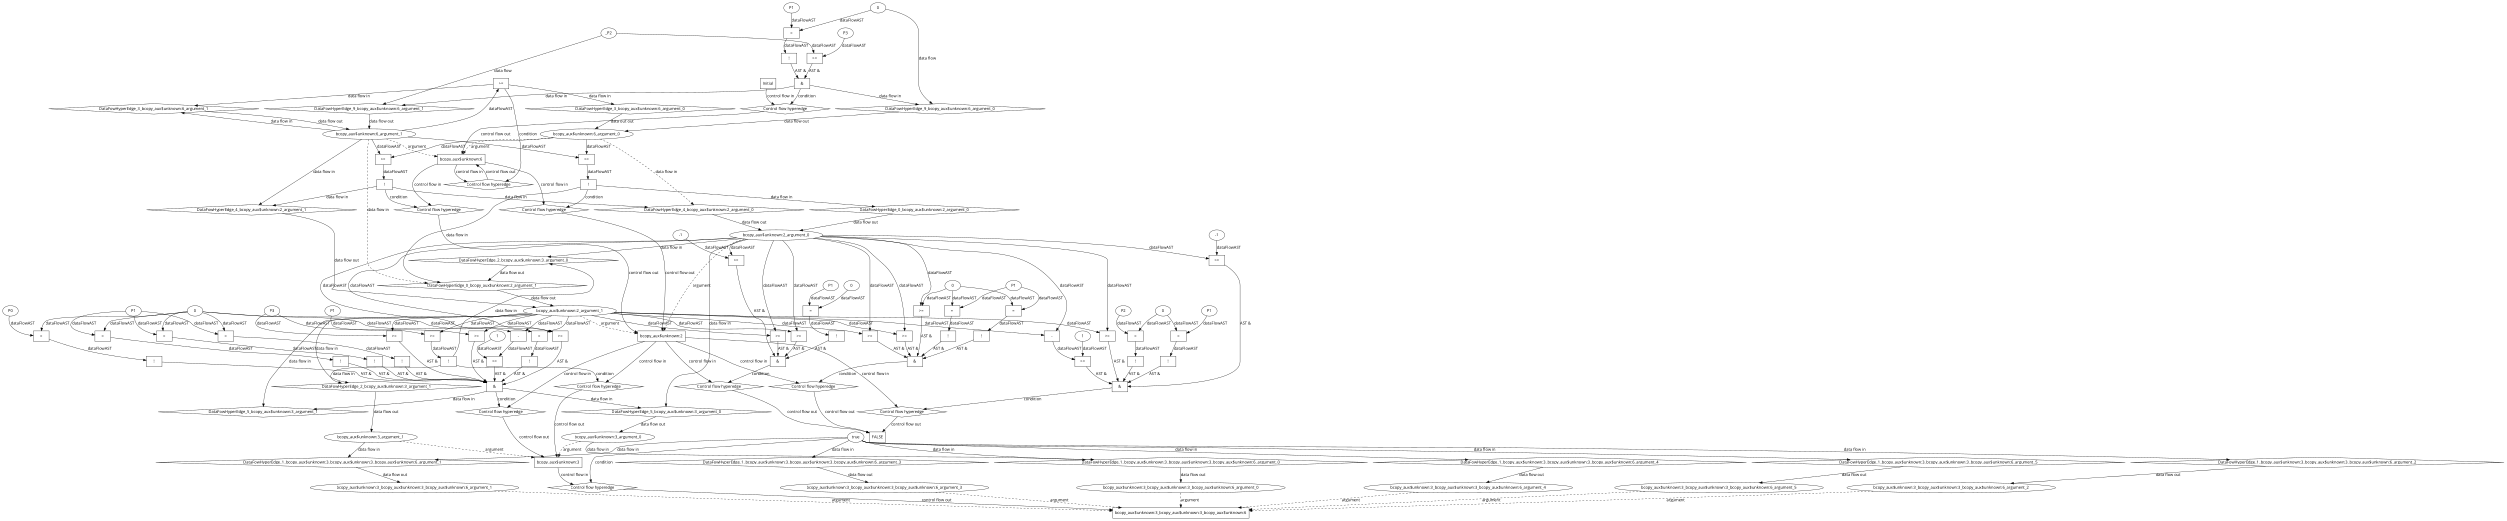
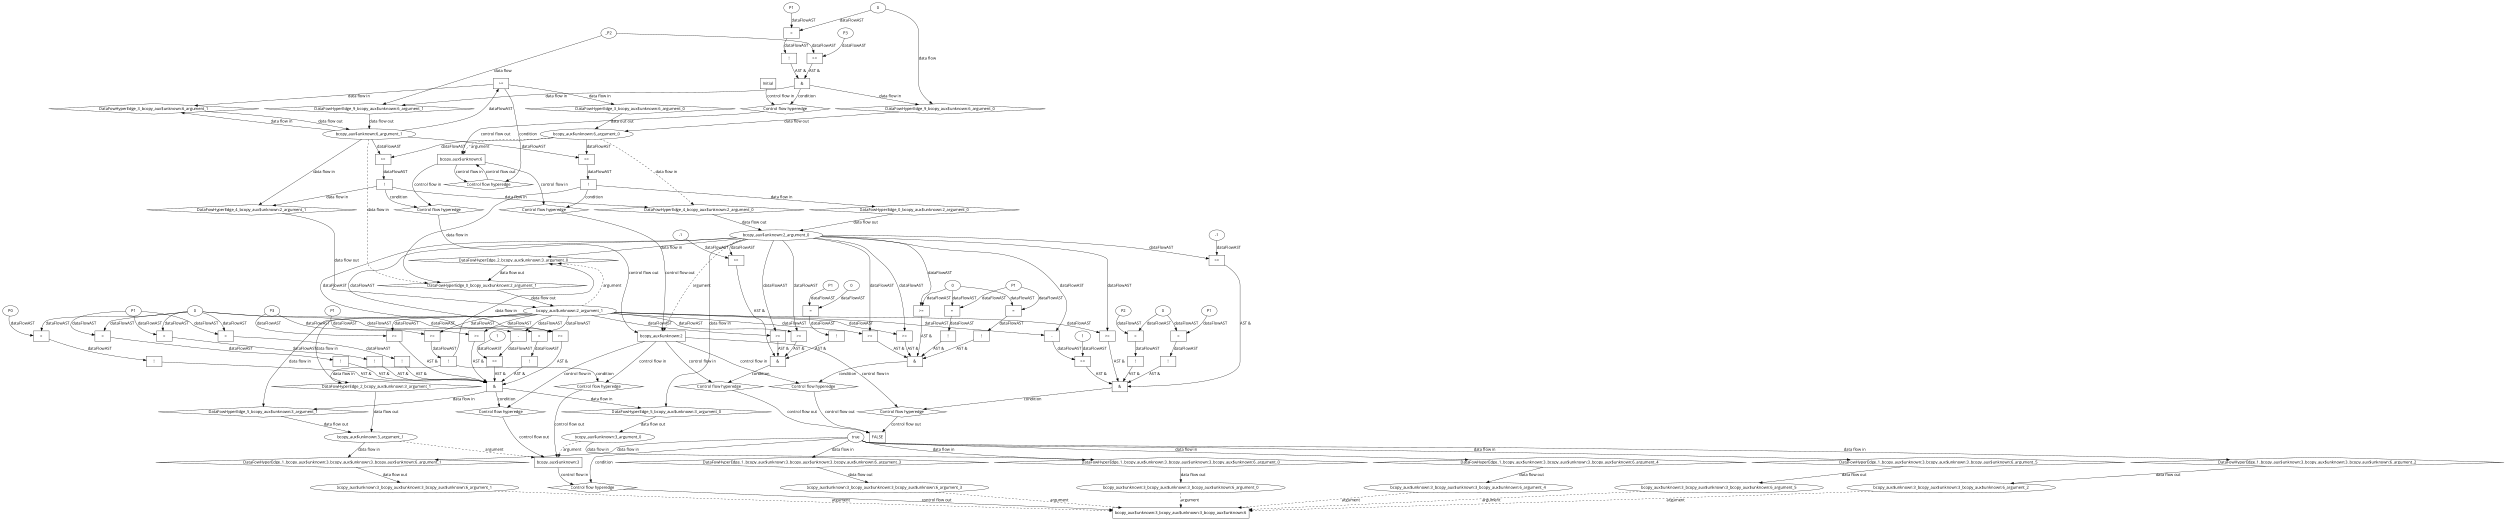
  digraph {
    fontname="Open Sans"
    node [fontname="Open Sans" nodeName=argument0 shape=rect]
    edge [fontname="Open Sans"]
    n1 [label="bcopy_aux$unknown:2" nodeName="bcopy_aux$unknown:2"]
    n2 [label="Control flow hyperedge" nodeName=ControlFowHyperEdge_2 shape=diamond]
    n3 [label="Control flow hyperedge" nodeName=ControlFowHyperEdge_5 shape=diamond]
    n4 [label="Control flow hyperedge" nodeName=ControlFowHyperEdge_6 shape=diamond]
    n5 [label="Control flow hyperedge" nodeName=ControlFowHyperEdge_7 shape=diamond]
    n6 [label="Control flow hyperedge" nodeName=ControlFowHyperEdge_8 shape=diamond]
    n7 [label="bcopy_aux$unknown:3" nodeName="bcopy_aux$unknown:3"]
    n8 [label=FALSE nodeName=FALSE]
    n9 [label="Control flow hyperedge" nodeName=ControlFowHyperEdge_1 shape=diamond]
    n10 [label="bcopy_aux$unknown:3_bcopy_aux$unknown:3_bcopy_aux$unknown:6" nodeName="bcopy_aux$unknown:3_bcopy_aux$unknown:3_bcopy_aux$unknown:6"]
    n11 [label="bcopy_aux$unknown:6" nodeName="bcopy_aux$unknown:6"]
    n12 [label="Control flow hyperedge" nodeName=ControlFowHyperEdge_0 shape=diamond]
    n13 [label="Control flow hyperedge" nodeName=ControlFowHyperEdge_3 shape=diamond]
    n14 [label="Control flow hyperedge" nodeName=ControlFowHyperEdge_4 shape=diamond]
    n15 [label=Initial nodeName=Initial]
    n16 [label="Control flow hyperedge" nodeName=ControlFowHyperEdge_9 shape=diamond]
    n17 [label="bcopy_aux$unknown:2_argument_0" shape=oval]
    n18 [label=">=" nodeName="xxxbcopy_aux$unknown:3___bcopy_aux$unknown:2_5xxxguard5_node_0"]
    n19 [label="-" nodeName="xxxbcopy_aux$unknown:3___bcopy_aux$unknown:2_5xxxguard7_node_1"]
    n20 [label=">=" nodeName="xxxFALSE___bcopy_aux$unknown:2_6xxxguard1_node_0"]
    n21 [label=">=" nodeName="xxxFALSE___bcopy_aux$unknown:2_6xxxguard2_node_0"]
    n22 [label=">=" nodeName="xxxFALSE___bcopy_aux$unknown:2_6xxxguard3_node_0"]
    n23 [label=">=" nodeName="xxxFALSE___bcopy_aux$unknown:2_7xxxguard1_node_0"]
    n24 [label=">=" nodeName="xxxFALSE___bcopy_aux$unknown:2_7xxxguard4_node_0"]
    n25 [label=">=" nodeName="xxxFALSE___bcopy_aux$unknown:2_7xxxguard_0_node_0"]
    n26 [label=">=" nodeName="xxxFALSE___bcopy_aux$unknown:2_8xxxguard4_node_0"]
    n27 [label="-" nodeName="xxxFALSE___bcopy_aux$unknown:2_8xxxguard1_node_1"]
    n28 [label=">=" nodeName="xxxFALSE___bcopy_aux$unknown:2_8xxxguard_0_node_0"]
    n29 [label="DataFowHyperEdge_2_bcopy_aux$unknown:3_argument_0" nodeName="DataFowHyperEdge_2_bcopy_aux$unknown:3_argument_0" shape=diamond]
    n30 [label="DataFowHyperEdge_5_bcopy_aux$unknown:3_argument_0" nodeName="DataFowHyperEdge_5_bcopy_aux$unknown:3_argument_0" shape=diamond]
    n31 [label="&" nodeName="xxxbcopy_aux$unknown:3___bcopy_aux$unknown:2_5xxx_and"]
    n32 [label=">=" nodeName="xxxbcopy_aux$unknown:3___bcopy_aux$unknown:2_5xxxguard7_node_0"]
    n33 [label="&" nodeName="xxxFALSE___bcopy_aux$unknown:2_6xxx_and"]
    n34 [label="&" nodeName="xxxFALSE___bcopy_aux$unknown:2_7xxx_and"]
    n35 [label="&" nodeName="xxxFALSE___bcopy_aux$unknown:2_8xxx_and"]
    n36 [label=">=" nodeName="xxxFALSE___bcopy_aux$unknown:2_8xxxguard1_node_0"]
    n37 [label="DataFowHyperEdge_0_bcopy_aux$unknown:2_argument_1" nodeName="DataFowHyperEdge_0_bcopy_aux$unknown:2_argument_1" shape=diamond]
    n38 [label="bcopy_aux$unknown:3_argument_0" shape=oval]
    n39 [label="bcopy_aux$unknown:2_argument_1" nodeName=argument1 shape=oval]
    n40 [label=">=" nodeName="xxxbcopy_aux$unknown:3___bcopy_aux$unknown:2_2xxxguard_0_node_1"]
    n41 [label=">=" nodeName="xxxbcopy_aux$unknown:3___bcopy_aux$unknown:2_5xxxguard3_node_0"]
    n42 [label="=" nodeName="xxxbcopy_aux$unknown:3___bcopy_aux$unknown:2_5xxxguard6_node_1"]
    n43 [label=">=" nodeName="xxxbcopy_aux$unknown:3___bcopy_aux$unknown:2_5xxxguard1_node_0"]
    n44 [label="DataFowHyperEdge_2_bcopy_aux$unknown:3_argument_1" nodeName="DataFowHyperEdge_2_bcopy_aux$unknown:3_argument_1" shape=diamond]
    n45 [label="DataFowHyperEdge_5_bcopy_aux$unknown:3_argument_1" nodeName="DataFowHyperEdge_5_bcopy_aux$unknown:3_argument_1" shape=diamond]
    n46 [label="!" nodeName="xxxbcopy_aux$unknown:3___bcopy_aux$unknown:2_2xxxguard_0_node_0"]
    n47 [label="!" nodeName="xxxbcopy_aux$unknown:3___bcopy_aux$unknown:2_5xxxguard6_node_0"]
    n48 [label="bcopy_aux$unknown:3_argument_1" nodeName=argument1 shape=oval]
    n49 [label="bcopy_aux$unknown:6_argument_0" shape=oval]
    n50 [label=">=" nodeName="xxxbcopy_aux$unknown:2___bcopy_aux$unknown:6_0xxxguard_0_node_1"]
    n51 [label=">=" nodeName="xxxbcopy_aux$unknown:2___bcopy_aux$unknown:6_4xxxguard_0_node_1"]
    n52 [label="DataFowHyperEdge_4_bcopy_aux$unknown:2_argument_0" nodeName="DataFowHyperEdge_4_bcopy_aux$unknown:2_argument_0" shape=diamond]
    n53 [label="!" nodeName="xxxbcopy_aux$unknown:2___bcopy_aux$unknown:6_0xxxguard_0_node_0"]
    n54 [label="!" nodeName="xxxbcopy_aux$unknown:2___bcopy_aux$unknown:6_4xxxguard_0_node_0"]
    n55 [label="bcopy_aux$unknown:6_argument_1" nodeName=argument1 shape=oval]
    n56 [label=">=" nodeName="xxxbcopy_aux$unknown:6___bcopy_aux$unknown:6_3xxxguard_0_node_0"]
    n57 [label="DataFowHyperEdge_3_bcopy_aux$unknown:6_argument_1" nodeName="DataFowHyperEdge_3_bcopy_aux$unknown:6_argument_1" shape=diamond]
    n58 [label="DataFowHyperEdge_4_bcopy_aux$unknown:2_argument_1" nodeName="DataFowHyperEdge_4_bcopy_aux$unknown:2_argument_1" shape=diamond]
    n59 [label="DataFowHyperEdge_3_bcopy_aux$unknown:6_argument_0" nodeName="DataFowHyperEdge_3_bcopy_aux$unknown:6_argument_0" shape=diamond]
    n60 [label="bcopy_aux$unknown:3_bcopy_aux$unknown:3_bcopy_aux$unknown:6_argument_0" shape=oval]
    n61 [label="bcopy_aux$unknown:3_bcopy_aux$unknown:3_bcopy_aux$unknown:6_argument_1" nodeName=argument1 shape=oval]
    n62 [label="bcopy_aux$unknown:3_bcopy_aux$unknown:3_bcopy_aux$unknown:6_argument_2" nodeName=argument2 shape=oval]
    n63 [label="bcopy_aux$unknown:3_bcopy_aux$unknown:3_bcopy_aux$unknown:6_argument_3" nodeName=argument3 shape=oval]
    n64 [label="bcopy_aux$unknown:3_bcopy_aux$unknown:3_bcopy_aux$unknown:6_argument_4" nodeName=argument4 shape=oval]
    n65 [label="bcopy_aux$unknown:3_bcopy_aux$unknown:3_bcopy_aux$unknown:6_argument_5" nodeName=argument5 shape=oval]
    n66 [label="DataFowHyperEdge_1_bcopy_aux$unknown:3_bcopy_aux$unknown:3_bcopy_aux$unknown:6_argument_0" nodeName="DataFowHyperEdge_1_bcopy_aux$unknown:3_bcopy_aux$unknown:3_bcopy_aux$unknown:6_argument_0" shape=diamond]
    n67 [label="DataFowHyperEdge_1_bcopy_aux$unknown:3_bcopy_aux$unknown:3_bcopy_aux$unknown:6_argument_1" nodeName="DataFowHyperEdge_1_bcopy_aux$unknown:3_bcopy_aux$unknown:3_bcopy_aux$unknown:6_argument_1" shape=diamond]
    n68 [label="DataFowHyperEdge_0_bcopy_aux$unknown:2_argument_0" nodeName="DataFowHyperEdge_0_bcopy_aux$unknown:2_argument_0" shape=diamond]
    n69 [label=true nodeName="xxxbcopy_aux$unknown:3_bcopy_aux$unknown:3_bcopy_aux$unknown:6___bcopy_aux$unknown:3_1xxxguard_0_node_0" shape=""]
    n70 [label="DataFowHyperEdge_1_bcopy_aux$unknown:3_bcopy_aux$unknown:3_bcopy_aux$unknown:6_argument_2" nodeName="DataFowHyperEdge_1_bcopy_aux$unknown:3_bcopy_aux$unknown:3_bcopy_aux$unknown:6_argument_2" shape=diamond]
    n71 [label="DataFowHyperEdge_1_bcopy_aux$unknown:3_bcopy_aux$unknown:3_bcopy_aux$unknown:6_argument_3" nodeName="DataFowHyperEdge_1_bcopy_aux$unknown:3_bcopy_aux$unknown:3_bcopy_aux$unknown:6_argument_3" shape=diamond]
    n72 [label="DataFowHyperEdge_1_bcopy_aux$unknown:3_bcopy_aux$unknown:3_bcopy_aux$unknown:6_argument_4" nodeName="DataFowHyperEdge_1_bcopy_aux$unknown:3_bcopy_aux$unknown:3_bcopy_aux$unknown:6_argument_4" shape=diamond]
    n73 [label="DataFowHyperEdge_1_bcopy_aux$unknown:3_bcopy_aux$unknown:3_bcopy_aux$unknown:6_argument_5" nodeName="DataFowHyperEdge_1_bcopy_aux$unknown:3_bcopy_aux$unknown:3_bcopy_aux$unknown:6_argument_5" shape=diamond]
    n74 [label=P1 nodeName="xxxbcopy_aux$unknown:3___bcopy_aux$unknown:2_2xxxguard_0_node_2" shape=""]
    n75 [label="!" nodeName="xxxbcopy_aux$unknown:3___bcopy_aux$unknown:2_5xxxguard2_node_0"]
    n76 [label="=" nodeName="xxxbcopy_aux$unknown:3___bcopy_aux$unknown:2_5xxxguard2_node_1"]
    n77 [label=P0 nodeName="xxxbcopy_aux$unknown:3___bcopy_aux$unknown:2_5xxxguard2_node_2" shape=""]
    n78 [label=0 nodeName="xxxbcopy_aux$unknown:3___bcopy_aux$unknown:2_5xxxguard_0_node_3" shape=""]
    n79 [label="=" nodeName="xxxbcopy_aux$unknown:3___bcopy_aux$unknown:2_5xxxguard8_node_1"]
    n80 [label="=" nodeName="xxxbcopy_aux$unknown:3___bcopy_aux$unknown:2_5xxxguard4_node_1"]
    n81 [label="=" nodeName="xxxbcopy_aux$unknown:3___bcopy_aux$unknown:2_5xxxguard_0_node_1"]
    n82 [label="!" nodeName="xxxbcopy_aux$unknown:3___bcopy_aux$unknown:2_5xxxguard8_node_0"]
    n83 [label="!" nodeName="xxxbcopy_aux$unknown:3___bcopy_aux$unknown:2_5xxxguard4_node_0"]
    n84 [label="!" nodeName="xxxbcopy_aux$unknown:3___bcopy_aux$unknown:2_5xxxguard_0_node_0"]
    n85 [label=P3 nodeName="xxxbcopy_aux$unknown:3___bcopy_aux$unknown:2_5xxxguard1_node_1" shape=""]
    n86 [label=P1 nodeName="xxxbcopy_aux$unknown:3___bcopy_aux$unknown:2_5xxxguard_0_node_2" shape=""]
    n87 [label=1 nodeName="xxxbcopy_aux$unknown:3___bcopy_aux$unknown:2_5xxxguard7_node_4" shape=""]
    n88 [label="!" nodeName="xxxFALSE___bcopy_aux$unknown:2_6xxxguard_0_node_0"]
    n89 [label="=" nodeName="xxxFALSE___bcopy_aux$unknown:2_6xxxguard_0_node_1"]
    n90 [label=P1 nodeName="xxxFALSE___bcopy_aux$unknown:2_6xxxguard_0_node_2" shape=""]
    n91 [label=0 nodeName="xxxFALSE___bcopy_aux$unknown:2_6xxxguard_0_node_3" shape=""]
    n92 [label=-1 nodeName="xxxFALSE___bcopy_aux$unknown:2_6xxxguard2_node_1" shape=""]
    n93 [label="!" nodeName="xxxFALSE___bcopy_aux$unknown:2_7xxxguard3_node_0"]
    n94 [label="=" nodeName="xxxFALSE___bcopy_aux$unknown:2_7xxxguard3_node_1"]
    n95 [label=P1 nodeName="xxxFALSE___bcopy_aux$unknown:2_7xxxguard2_node_2" shape=""]
    n96 [label="=" nodeName="xxxFALSE___bcopy_aux$unknown:2_7xxxguard2_node_1"]
    n97 [label="!" nodeName="xxxFALSE___bcopy_aux$unknown:2_7xxxguard2_node_0"]
    n98 [label=0 nodeName="xxxFALSE___bcopy_aux$unknown:2_7xxxguard_0_node_2" shape=""]
    n99 [label="!" nodeName="xxxFALSE___bcopy_aux$unknown:2_8xxxguard2_node_0"]
    n100 [label="=" nodeName="xxxFALSE___bcopy_aux$unknown:2_8xxxguard2_node_1"]
    n101 [label=P1 nodeName="xxxFALSE___bcopy_aux$unknown:2_8xxxguard2_node_2" shape=""]
    n102 [label=0 nodeName="xxxFALSE___bcopy_aux$unknown:2_8xxxguard2_node_3" shape=""]
    n103 [label="=" nodeName="xxxFALSE___bcopy_aux$unknown:2_8xxxguard3_node_1"]
    n104 [label="!" nodeName="xxxFALSE___bcopy_aux$unknown:2_8xxxguard3_node_0"]
    n105 [label=1 nodeName="xxxFALSE___bcopy_aux$unknown:2_8xxxguard1_node_4" shape=""]
    n106 [label=-1 nodeName="xxxFALSE___bcopy_aux$unknown:2_8xxxguard_0_node_1" shape=""]
    n107 [label=P2 nodeName="xxxFALSE___bcopy_aux$unknown:2_8xxxguard3_node_2" shape=""]
    n108 [label="&" nodeName="xxxbcopy_aux$unknown:6___Initial_9xxx_and"]
    n109 [label="DataFowHyperEdge_9_bcopy_aux$unknown:6_argument_0" nodeName="DataFowHyperEdge_9_bcopy_aux$unknown:6_argument_0" shape=diamond]
    n110 [label="DataFowHyperEdge_9_bcopy_aux$unknown:6_argument_1" nodeName="DataFowHyperEdge_9_bcopy_aux$unknown:6_argument_1" shape=diamond]
    n111 [label="!" nodeName="xxxbcopy_aux$unknown:6___Initial_9xxxguard_0_node_0"]
    n112 [label="=" nodeName="xxxbcopy_aux$unknown:6___Initial_9xxxguard_0_node_1"]
    n113 [label=P1 nodeName="xxxbcopy_aux$unknown:6___Initial_9xxxguard_0_node_2" shape=""]
    n114 [label=0 nodeName="xxxbcopy_aux$unknown:6___Initial_9xxxdataFlow_0_node_0" shape=""]
    n115 [label=">=" nodeName="xxxbcopy_aux$unknown:6___Initial_9xxxguard1_node_0"]
    n116 [label=P3 nodeName="xxxbcopy_aux$unknown:6___Initial_9xxxguard1_node_1" shape=""]
    n117 [label=_P2 nodeName="xxxbcopy_aux$unknown:6___Initial_9xxxdataFlow1_node_0" shape=""]
    n1 -> n2 [label="control flow in"]
    n1 -> n3 [label="control flow in"]
    n1 -> n4 [label="control flow in"]
    n1 -> n5 [label="control flow in"]
    n1 -> n6 [label="control flow in"]
    n2 -> n7 [label="control flow out"]
    n3 -> n7 [label="control flow out"]
    n4 -> n8 [label="control flow out"]
    n5 -> n8 [label="control flow out"]
    n6 -> n8 [label="control flow out"]
    n7 -> n9 [label="control flow in"]
    n9 -> n10 [label="control flow out"]
    n11 -> n12 [label="control flow in"]
    n11 -> n13 [label="control flow in"]
    n11 -> n14 [label="control flow in"]
    n12 -> n1 [label="control flow out"]
    n13 -> n11 [label="control flow out"]
    n14 -> n1 [label="control flow out"]
    n15 -> n16 [label="control flow in"]
    n16 -> n11 [label="control flow out"]
    n17 -> n1 [label=argument style=dashed]
    n17 -> n18 [label=dataFlowAST]
    n17 -> n19 [label=dataFlowAST]
    n17 -> n20 [label=dataFlowAST]
    n17 -> n21 [label=dataFlowAST]
    n17 -> n22 [label=dataFlowAST]
    n17 -> n23 [label=dataFlowAST]
    n17 -> n24 [label=dataFlowAST]
    n17 -> n25 [label=dataFlowAST]
    n17 -> n26 [label=dataFlowAST]
    n17 -> n27 [label=dataFlowAST]
    n17 -> n28 [label=dataFlowAST]
    n17 -> n29 [label="data flow in"]
    n17 -> n30 [label="data flow in"]
    n18 -> n31 [label="AST &"]
    n19 -> n32 [label=dataFlowAST]
    n20 -> n33 [label="AST &"]
    n21 -> n33 [label="AST &"]
    n22 -> n33 [label="AST &"]
    n23 -> n34 [label="AST &"]
    n24 -> n34 [label="AST &"]
    n25 -> n34 [label="AST &"]
    n26 -> n35 [label="AST &"]
    n27 -> n36 [label=dataFlowAST]
    n28 -> n35 [label="AST &"]
    n29 -> n37 [label="data flow out"]
    n30 -> n38 [label="data flow out"]
    n31 -> n3 [label=condition]
    n31 -> n30 [label="data flow in"]
    n31 -> n45 [label="data flow in"]
    n32 -> n31 [label="AST &"]
    n33 -> n4 [label=condition]
    n34 -> n5 [label=condition]
    n35 -> n6 [label=condition]
    n36 -> n35 [label="AST &"]
    n37 -> n39 [label="data flow out"]
    n38 -> n7 [label=argument style=dashed]
    n38 -> n66 [label="data flow in"]
-   n39 -> n1 [label=argument style=dashed]
+   n39 -> n29 [label=argument style=dashed]
    n39 -> n19 [label=dataFlowAST]
    n39 -> n20 [label=dataFlowAST]
    n39 -> n22 [label=dataFlowAST]
    n39 -> n23 [label=dataFlowAST]
    n39 -> n24 [label=dataFlowAST]
    n39 -> n26 [label=dataFlowAST]
    n39 -> n27 [label=dataFlowAST]
    n39 -> n40 [label=dataFlowAST]
    n39 -> n41 [label=dataFlowAST]
    n39 -> n42 [label=dataFlowAST]
    n39 -> n43 [label=dataFlowAST]
    n39 -> n44 [label="data flow in"]
    n39 -> n45 [label="data flow in"]
    n40 -> n46 [label=dataFlowAST]
    n41 -> n31 [label="AST &"]
    n42 -> n47 [label=dataFlowAST]
    n43 -> n31 [label="AST &"]
    n44 -> n48 [label="data flow out"]
+   n45 -> n48 [label="data flow out"]
    n46 -> n2 [label=condition]
    n46 -> n29 [label="data flow in"]
    n46 -> n44 [label="data flow in"]
    n47 -> n31 [label="AST &"]
    n48 -> n7 [label=argument style=dashed]
    n48 -> n67 [label="data flow in"]
    n49 -> n11 [label=argument style=dashed]
    n49 -> n50 [label=dataFlowAST]
    n49 -> n51 [label=dataFlowAST]
    n49 -> n52 [label="data flow in" style=dashed]
    n50 -> n53 [label=dataFlowAST]
    n51 -> n54 [label=dataFlowAST]
    n52 -> n17 [label="data flow out"]
    n53 -> n12 [label=condition]
    n53 -> n37 [label="data flow in"]
    n53 -> n68 [label="data flow in"]
    n54 -> n14 [label=condition]
    n54 -> n52 [label="data flow in"]
    n54 -> n58 [label="data flow in"]
-   n55 -> n11 [label=argument style=dashed]
    n55 -> n37 [label="data flow in" style=dashed]
    n55 -> n50 [label=dataFlowAST]
    n55 -> n51 [label=dataFlowAST]
    n55 -> n56 [label=dataFlowAST]
    n55 -> n57 [label="data flow in"]
    n55 -> n58 [label="data flow in"]
    n56 -> n13 [label=condition]
    n56 -> n57 [label="data flow in"]
    n56 -> n59 [label="data flow in"]
    n57 -> n55 [label="data flow out"]
    n58 -> n39 [label="data flow out"]
    n59 -> n49 [label="data out out"]
    n60 -> n10 [label=argument style=dashed]
    n61 -> n10 [label=argument style=dashed]
    n62 -> n10 [label=argument style=dashed]
    n63 -> n10 [label=argument style=dashed]
    n64 -> n10 [label=argument style=dashed]
    n65 -> n10 [label=argument style=dashed]
    n66 -> n60 [label="data flow out"]
    n67 -> n61 [label="data flow out"]
    n68 -> n17 [label="data flow out"]
    n69 -> n9 [label=condition]
    n69 -> n66 [label="data flow in"]
    n69 -> n67 [label="data flow in"]
    n69 -> n70 [label="data flow in"]
    n69 -> n71 [label="data flow in"]
    n69 -> n72 [label="data flow in"]
    n69 -> n73 [label="data flow in"]
    n70 -> n62 [label="data flow out"]
    n71 -> n63 [label="data flow out"]
    n72 -> n64 [label="data flow out"]
    n73 -> n65 [label="data flow out"]
    n74 -> n40 [label=dataFlowAST]
    n75 -> n31 [label="AST &"]
    n76 -> n75 [label=dataFlowAST]
    n77 -> n76 [label=dataFlowAST]
    n78 -> n18 [label=dataFlowAST]
    n78 -> n42 [label=dataFlowAST]
    n78 -> n76 [label=dataFlowAST]
    n78 -> n79 [label=dataFlowAST]
    n78 -> n80 [label=dataFlowAST]
    n78 -> n81 [label=dataFlowAST]
    n79 -> n82 [label=dataFlowAST]
    n80 -> n83 [label=dataFlowAST]
    n81 -> n84 [label=dataFlowAST]
    n82 -> n31 [label="AST &"]
    n83 -> n31 [label="AST &"]
    n84 -> n31 [label="AST &"]
    n85 -> n41 [label=dataFlowAST]
    n85 -> n43 [label=dataFlowAST]
    n86 -> n79 [label=dataFlowAST]
    n86 -> n80 [label=dataFlowAST]
    n86 -> n81 [label=dataFlowAST]
    n87 -> n32 [label=dataFlowAST]
    n88 -> n33 [label="AST &"]
    n89 -> n88 [label=dataFlowAST]
    n90 -> n89 [label=dataFlowAST]
    n91 -> n89 [label=dataFlowAST]
    n92 -> n21 [label=dataFlowAST]
    n93 -> n34 [label="AST &"]
    n94 -> n93 [label=dataFlowAST]
    n95 -> n94 [label=dataFlowAST]
    n95 -> n96 [label=dataFlowAST]
    n96 -> n97 [label=dataFlowAST]
    n97 -> n34 [label="AST &"]
    n98 -> n25 [label=dataFlowAST]
    n98 -> n94 [label=dataFlowAST]
    n98 -> n96 [label=dataFlowAST]
    n99 -> n35 [label="AST &"]
    n100 -> n99 [label=dataFlowAST]
    n101 -> n100 [label=dataFlowAST]
    n102 -> n100 [label=dataFlowAST]
    n102 -> n103 [label=dataFlowAST]
    n103 -> n104 [label=dataFlowAST]
    n104 -> n35 [label="AST &"]
    n105 -> n36 [label=dataFlowAST]
    n106 -> n28 [label=dataFlowAST]
    n107 -> n103 [label=dataFlowAST]
    n108 -> n16 [label=condition]
    n108 -> n109 [label="data flow in"]
    n108 -> n110 [label="data flow in"]
    n109 -> n49 [label="data flow out"]
    n110 -> n55 [label="data flow out"]
    n111 -> n108 [label="AST &"]
    n112 -> n111 [label=dataFlowAST]
    n113 -> n112 [label=dataFlowAST]
    n114 -> n109 [label="data flow"]
    n114 -> n112 [label=dataFlowAST]
    n115 -> n108 [label="AST &"]
    n116 -> n115 [label=dataFlowAST]
    n117 -> n110 [label="data flow"]
    n117 -> n115 [label=dataFlowAST]
  }
